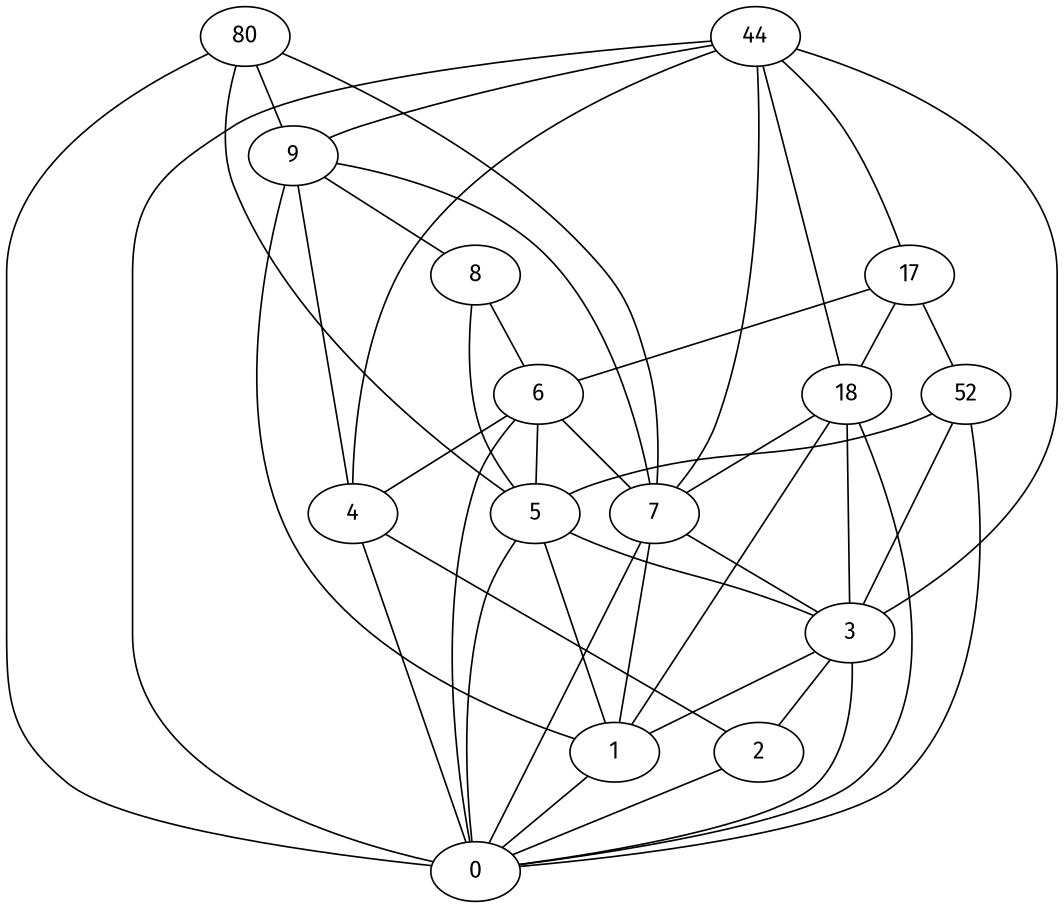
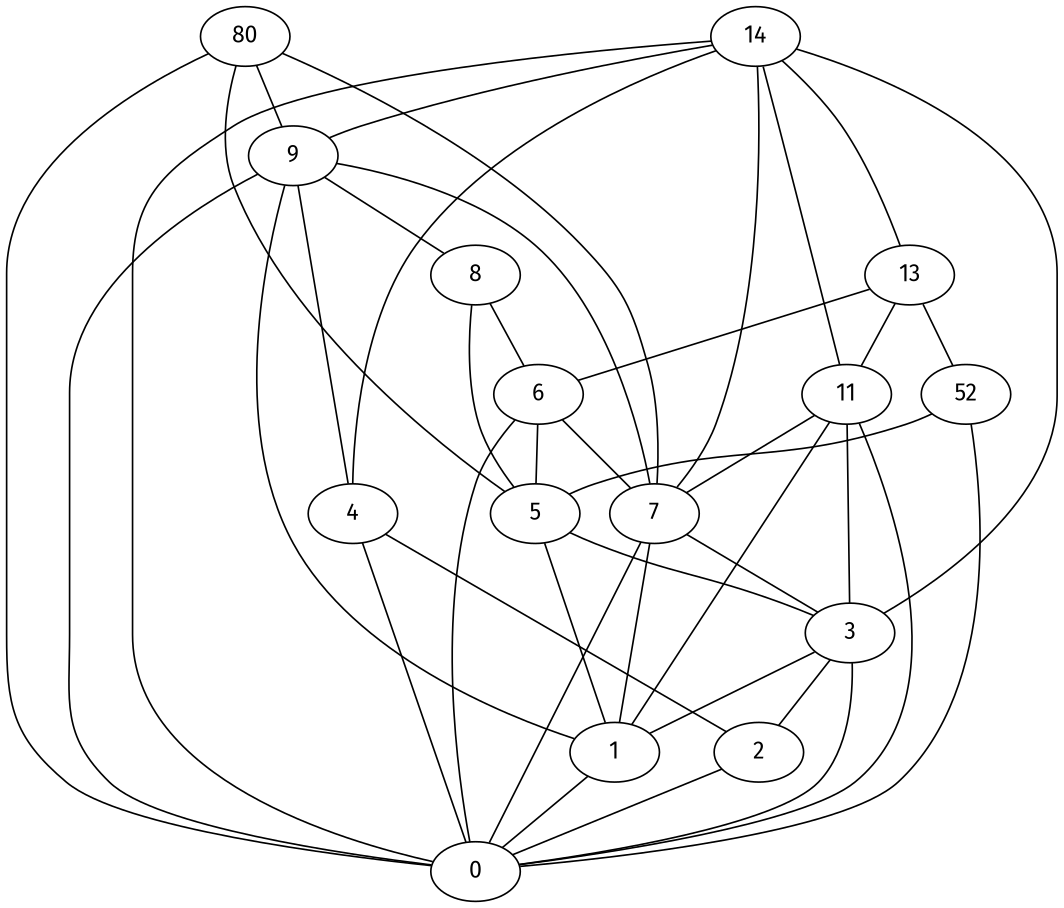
  digraph {
    fontname="Fira Sans"
    rankdir=BT
    node [fontname="Fira Sans"]
    edge [arrowhead=both fontname="Fira Sans"]
    0
    1
    2
    3
    4
    6
    7
    9
    n9 [label=80]
-   11 [label=18]
+   11
    n11 [label=52]
-   14 [label=44]
+   14
    5
    8
-   13 [label=17]
+   13
    0 -> 1
    0 -> 2
    0 -> 3
    0 -> 4
    0 -> 6
    0 -> 7
-   0 -> 5
+   0 -> 9
    0 -> n9
    0 -> 11
    0 -> n11
    0 -> 14
    1 -> 3
    1 -> 7
    1 -> 9
    1 -> 11
    1 -> 5
    2 -> 3
    2 -> 4
    3 -> 7
    3 -> 11
-   3 -> n11
    3 -> 14
    3 -> 5
-   4 -> 6
    4 -> 9
    4 -> 14
    6 -> 8
    6 -> 13
    7 -> 6
    7 -> 9
    7 -> n9
    7 -> 11
    7 -> 14
    9 -> n9
    9 -> 14
    11 -> 14
    11 -> 13
    n11 -> 13
    5 -> 6
    5 -> n9
    5 -> n11
    5 -> 8
    8 -> 9
    13 -> 14
  }
